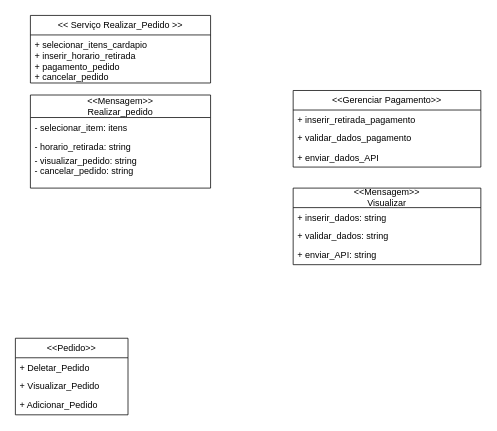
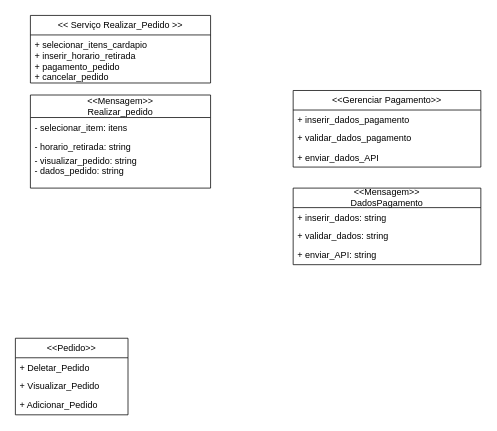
  <mxCell id="0" />
  <mxCell id="1" parent="0" />
  <mxCell id="2" value="&amp;lt;&amp;lt; Serviço Realizar_Pedido &amp;gt;&amp;gt;" style="swimlane;fontStyle=0;childLayout=stackLayout;horizontal=1;startSize=26;fillColor=none;horizontalStack=0;resizeParent=1;resizeParentMax=0;resizeLast=0;collapsible=1;marginBottom=0;whiteSpace=wrap;html=1;" parent="1" vertex="1"><mxGeometry x="40" y="20" width="240" height="90" as="geometry" /></mxCell>
  <mxCell id="3" value="+ selecionar_itens_cardapio&lt;div&gt;+ inserir_horario_retirada&lt;/div&gt;&lt;div&gt;+ pagamento_pedido&lt;/div&gt;&lt;div&gt;+ cancelar_pedido&lt;/div&gt;" style="text;strokeColor=none;fillColor=none;align=left;verticalAlign=top;spacingLeft=4;spacingRight=4;overflow=hidden;rotatable=0;points=[[0,0.5],[1,0.5]];portConstraint=eastwest;whiteSpace=wrap;html=1;" parent="2" vertex="1"><mxGeometry y="26" width="240" height="64" as="geometry" /></mxCell>
- <mxCell id="4" value="&amp;lt;&amp;lt;Mensagem&amp;gt;&amp;gt;&lt;div&gt;Visualizar&lt;/div&gt;" style="swimlane;fontStyle=0;childLayout=stackLayout;horizontal=1;startSize=26;fillColor=none;horizontalStack=0;resizeParent=1;resizeParentMax=0;resizeLast=0;collapsible=1;marginBottom=0;whiteSpace=wrap;html=1;" parent="1" vertex="1"><mxGeometry x="390" y="250" width="250" height="102" as="geometry" /></mxCell>
+ <mxCell id="4" value="&amp;lt;&amp;lt;Mensagem&amp;gt;&amp;gt;&lt;div&gt;DadosPagamento&lt;/div&gt;" style="swimlane;fontStyle=0;childLayout=stackLayout;horizontal=1;startSize=26;fillColor=none;horizontalStack=0;resizeParent=1;resizeParentMax=0;resizeLast=0;collapsible=1;marginBottom=0;whiteSpace=wrap;html=1;" parent="1" vertex="1"><mxGeometry x="390" y="250" width="250" height="102" as="geometry" /></mxCell>
  <mxCell id="5" value="+ inserir_dados: string" style="text;strokeColor=none;fillColor=none;align=left;verticalAlign=top;spacingLeft=4;spacingRight=4;overflow=hidden;rotatable=0;points=[[0,0.5],[1,0.5]];portConstraint=eastwest;whiteSpace=wrap;html=1;" parent="4" vertex="1"><mxGeometry y="26" width="250" height="24" as="geometry" /></mxCell>
  <mxCell id="6" value="+ validar_dados: string" style="text;strokeColor=none;fillColor=none;align=left;verticalAlign=top;spacingLeft=4;spacingRight=4;overflow=hidden;rotatable=0;points=[[0,0.5],[1,0.5]];portConstraint=eastwest;whiteSpace=wrap;html=1;" parent="4" vertex="1"><mxGeometry y="50" width="250" height="26" as="geometry" /></mxCell>
  <mxCell id="7" value="+ enviar_API: string" style="text;strokeColor=none;fillColor=none;align=left;verticalAlign=top;spacingLeft=4;spacingRight=4;overflow=hidden;rotatable=0;points=[[0,0.5],[1,0.5]];portConstraint=eastwest;whiteSpace=wrap;html=1;" parent="4" vertex="1"><mxGeometry y="76" width="250" height="26" as="geometry" /></mxCell>
  <mxCell id="8" value="&lt;div&gt;&amp;lt;&amp;lt;Mensagem&amp;gt;&amp;gt;&lt;/div&gt;&lt;div&gt;Realizar_pedido&lt;/div&gt;" style="swimlane;fontStyle=0;childLayout=stackLayout;horizontal=1;startSize=30;fillColor=none;horizontalStack=0;resizeParent=1;resizeParentMax=0;resizeLast=0;collapsible=1;marginBottom=0;whiteSpace=wrap;html=1;" parent="1" vertex="1"><mxGeometry x="40" y="126" width="240" height="124" as="geometry" /></mxCell>
  <mxCell id="9" value="- selecionar_item: itens" style="text;strokeColor=none;fillColor=none;align=left;verticalAlign=top;spacingLeft=4;spacingRight=4;overflow=hidden;rotatable=0;points=[[0,0.5],[1,0.5]];portConstraint=eastwest;whiteSpace=wrap;html=1;" parent="8" vertex="1"><mxGeometry y="30" width="240" height="26" as="geometry" /></mxCell>
  <mxCell id="10" value="- horario_retirada: string" style="text;strokeColor=none;fillColor=none;align=left;verticalAlign=top;spacingLeft=4;spacingRight=4;overflow=hidden;rotatable=0;points=[[0,0.5],[1,0.5]];portConstraint=eastwest;whiteSpace=wrap;html=1;" parent="8" vertex="1"><mxGeometry y="56" width="240" height="18" as="geometry" /></mxCell>
- <mxCell id="11" value="- visualizar_pedido: string&lt;div&gt;- cancelar_pedido: string&lt;/div&gt;" style="text;strokeColor=none;fillColor=none;align=left;verticalAlign=top;spacingLeft=4;spacingRight=4;overflow=hidden;rotatable=0;points=[[0,0.5],[1,0.5]];portConstraint=eastwest;whiteSpace=wrap;html=1;" parent="8" vertex="1"><mxGeometry y="74" width="240" height="50" as="geometry" /></mxCell>
+ <mxCell id="11" value="- visualizar_pedido: string&lt;div&gt;- dados_pedido: string&lt;/div&gt;" style="text;strokeColor=none;fillColor=none;align=left;verticalAlign=top;spacingLeft=4;spacingRight=4;overflow=hidden;rotatable=0;points=[[0,0.5],[1,0.5]];portConstraint=eastwest;whiteSpace=wrap;html=1;" parent="8" vertex="1"><mxGeometry y="74" width="240" height="50" as="geometry" /></mxCell>
  <mxCell id="12" value="&amp;lt;&amp;lt;Gerenciar Pagamento&amp;gt;&amp;gt;" style="swimlane;fontStyle=0;childLayout=stackLayout;horizontal=1;startSize=26;fillColor=none;horizontalStack=0;resizeParent=1;resizeParentMax=0;resizeLast=0;collapsible=1;marginBottom=0;whiteSpace=wrap;html=1;" parent="1" vertex="1"><mxGeometry x="390" y="120" width="250" height="102" as="geometry" /></mxCell>
- <mxCell id="13" value="+ inserir_retirada_pagamento" style="text;strokeColor=none;fillColor=none;align=left;verticalAlign=top;spacingLeft=4;spacingRight=4;overflow=hidden;rotatable=0;points=[[0,0.5],[1,0.5]];portConstraint=eastwest;whiteSpace=wrap;html=1;" parent="12" vertex="1"><mxGeometry y="26" width="250" height="24" as="geometry" /></mxCell>
+ <mxCell id="13" value="+ inserir_dados_pagamento" style="text;strokeColor=none;fillColor=none;align=left;verticalAlign=top;spacingLeft=4;spacingRight=4;overflow=hidden;rotatable=0;points=[[0,0.5],[1,0.5]];portConstraint=eastwest;whiteSpace=wrap;html=1;" parent="12" vertex="1"><mxGeometry y="26" width="250" height="24" as="geometry" /></mxCell>
  <mxCell id="14" value="+ validar_dados_pagamento" style="text;strokeColor=none;fillColor=none;align=left;verticalAlign=top;spacingLeft=4;spacingRight=4;overflow=hidden;rotatable=0;points=[[0,0.5],[1,0.5]];portConstraint=eastwest;whiteSpace=wrap;html=1;" parent="12" vertex="1"><mxGeometry y="50" width="250" height="26" as="geometry" /></mxCell>
  <mxCell id="15" value="+ enviar_dados_API" style="text;strokeColor=none;fillColor=none;align=left;verticalAlign=top;spacingLeft=4;spacingRight=4;overflow=hidden;rotatable=0;points=[[0,0.5],[1,0.5]];portConstraint=eastwest;whiteSpace=wrap;html=1;" parent="12" vertex="1"><mxGeometry y="76" width="250" height="26" as="geometry" /></mxCell>
  <mxCell id="16" value="&amp;lt;&amp;lt;Pedido&amp;gt;&amp;gt;" style="swimlane;fontStyle=0;childLayout=stackLayout;horizontal=1;startSize=26;fillColor=none;horizontalStack=0;resizeParent=1;resizeParentMax=0;resizeLast=0;collapsible=1;marginBottom=0;whiteSpace=wrap;html=1;" parent="1" vertex="1"><mxGeometry x="20" y="450" width="150" height="102" as="geometry" /></mxCell>
  <mxCell id="17" value="+ Deletar_Pedido" style="text;strokeColor=none;fillColor=none;align=left;verticalAlign=top;spacingLeft=4;spacingRight=4;overflow=hidden;rotatable=0;points=[[0,0.5],[1,0.5]];portConstraint=eastwest;whiteSpace=wrap;html=1;" parent="16" vertex="1"><mxGeometry y="26" width="150" height="24" as="geometry" /></mxCell>
  <mxCell id="18" value="+ Visualizar_Pedido" style="text;strokeColor=none;fillColor=none;align=left;verticalAlign=top;spacingLeft=4;spacingRight=4;overflow=hidden;rotatable=0;points=[[0,0.5],[1,0.5]];portConstraint=eastwest;whiteSpace=wrap;html=1;" parent="16" vertex="1"><mxGeometry y="50" width="150" height="26" as="geometry" /></mxCell>
  <mxCell id="19" value="+ Adicionar_Pedido" style="text;strokeColor=none;fillColor=none;align=left;verticalAlign=top;spacingLeft=4;spacingRight=4;overflow=hidden;rotatable=0;points=[[0,0.5],[1,0.5]];portConstraint=eastwest;whiteSpace=wrap;html=1;" parent="16" vertex="1"><mxGeometry y="76" width="150" height="26" as="geometry" /></mxCell>
